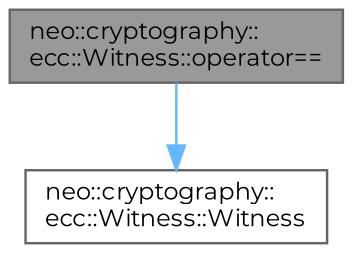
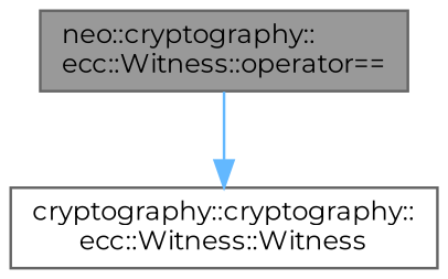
  digraph {
    rankdir=TB
    fontname=Montserrat
    node [fontname=Montserrat fontsize=10 shape=box style=filled]
    n1 [color=gray40 fillcolor=grey60 fontcolor=black height=0.2 label="neo::cryptography::\lecc::Witness::operator==" width=0.4]
-   n2 [color=grey40 fillcolor=white height=0.2 label="neo::cryptography::\lecc::Witness::Witness" width=0.4]
+   n2 [color=grey40 fillcolor=white height=0.2 label="cryptography::cryptography::\lecc::Witness::Witness" width=0.4]
    n1 -> n2 [color=steelblue1 fontname=Montserrat fontsize=10 labelfontname=Helvetica labelfontsize=10 style=solid]
  }
